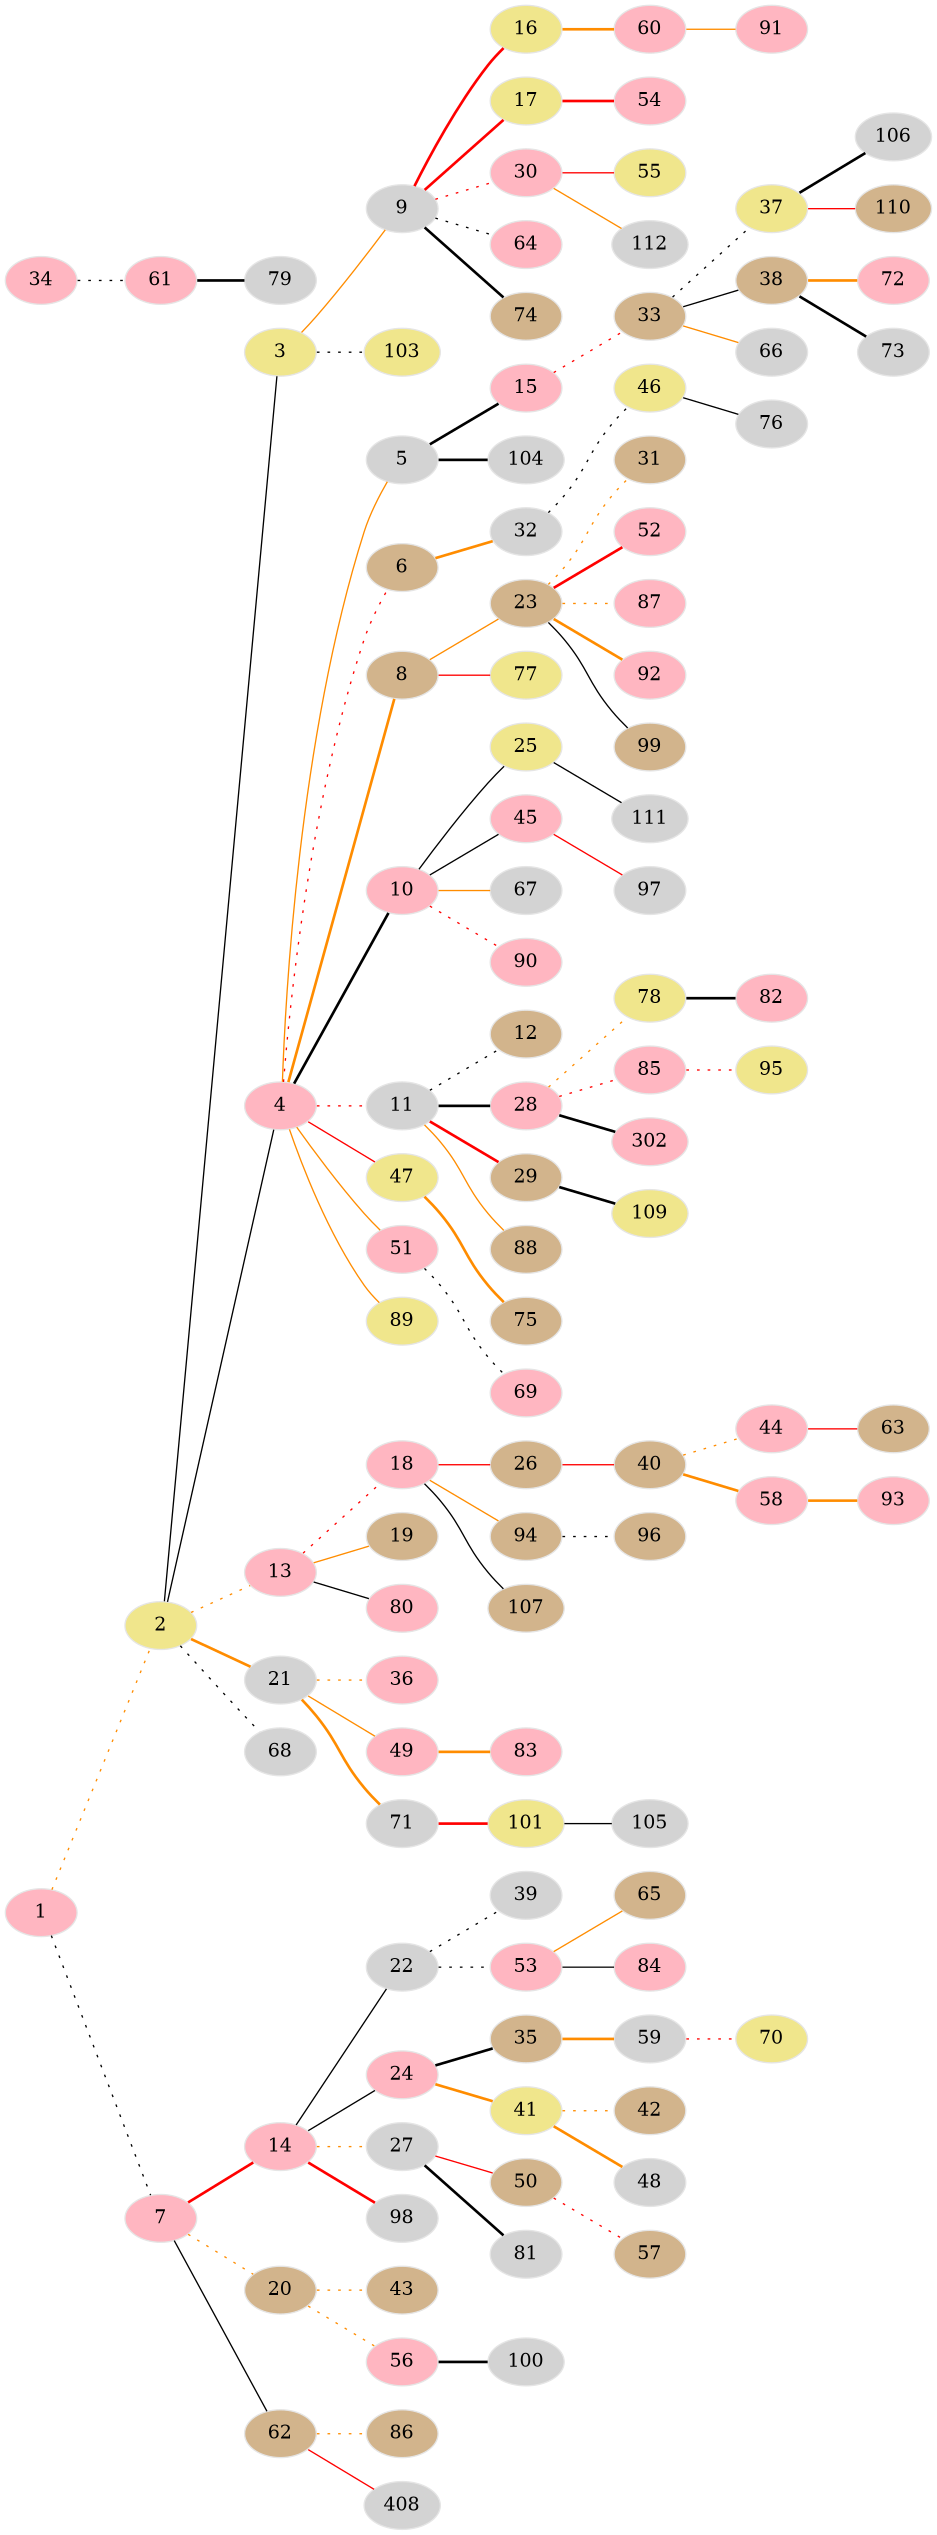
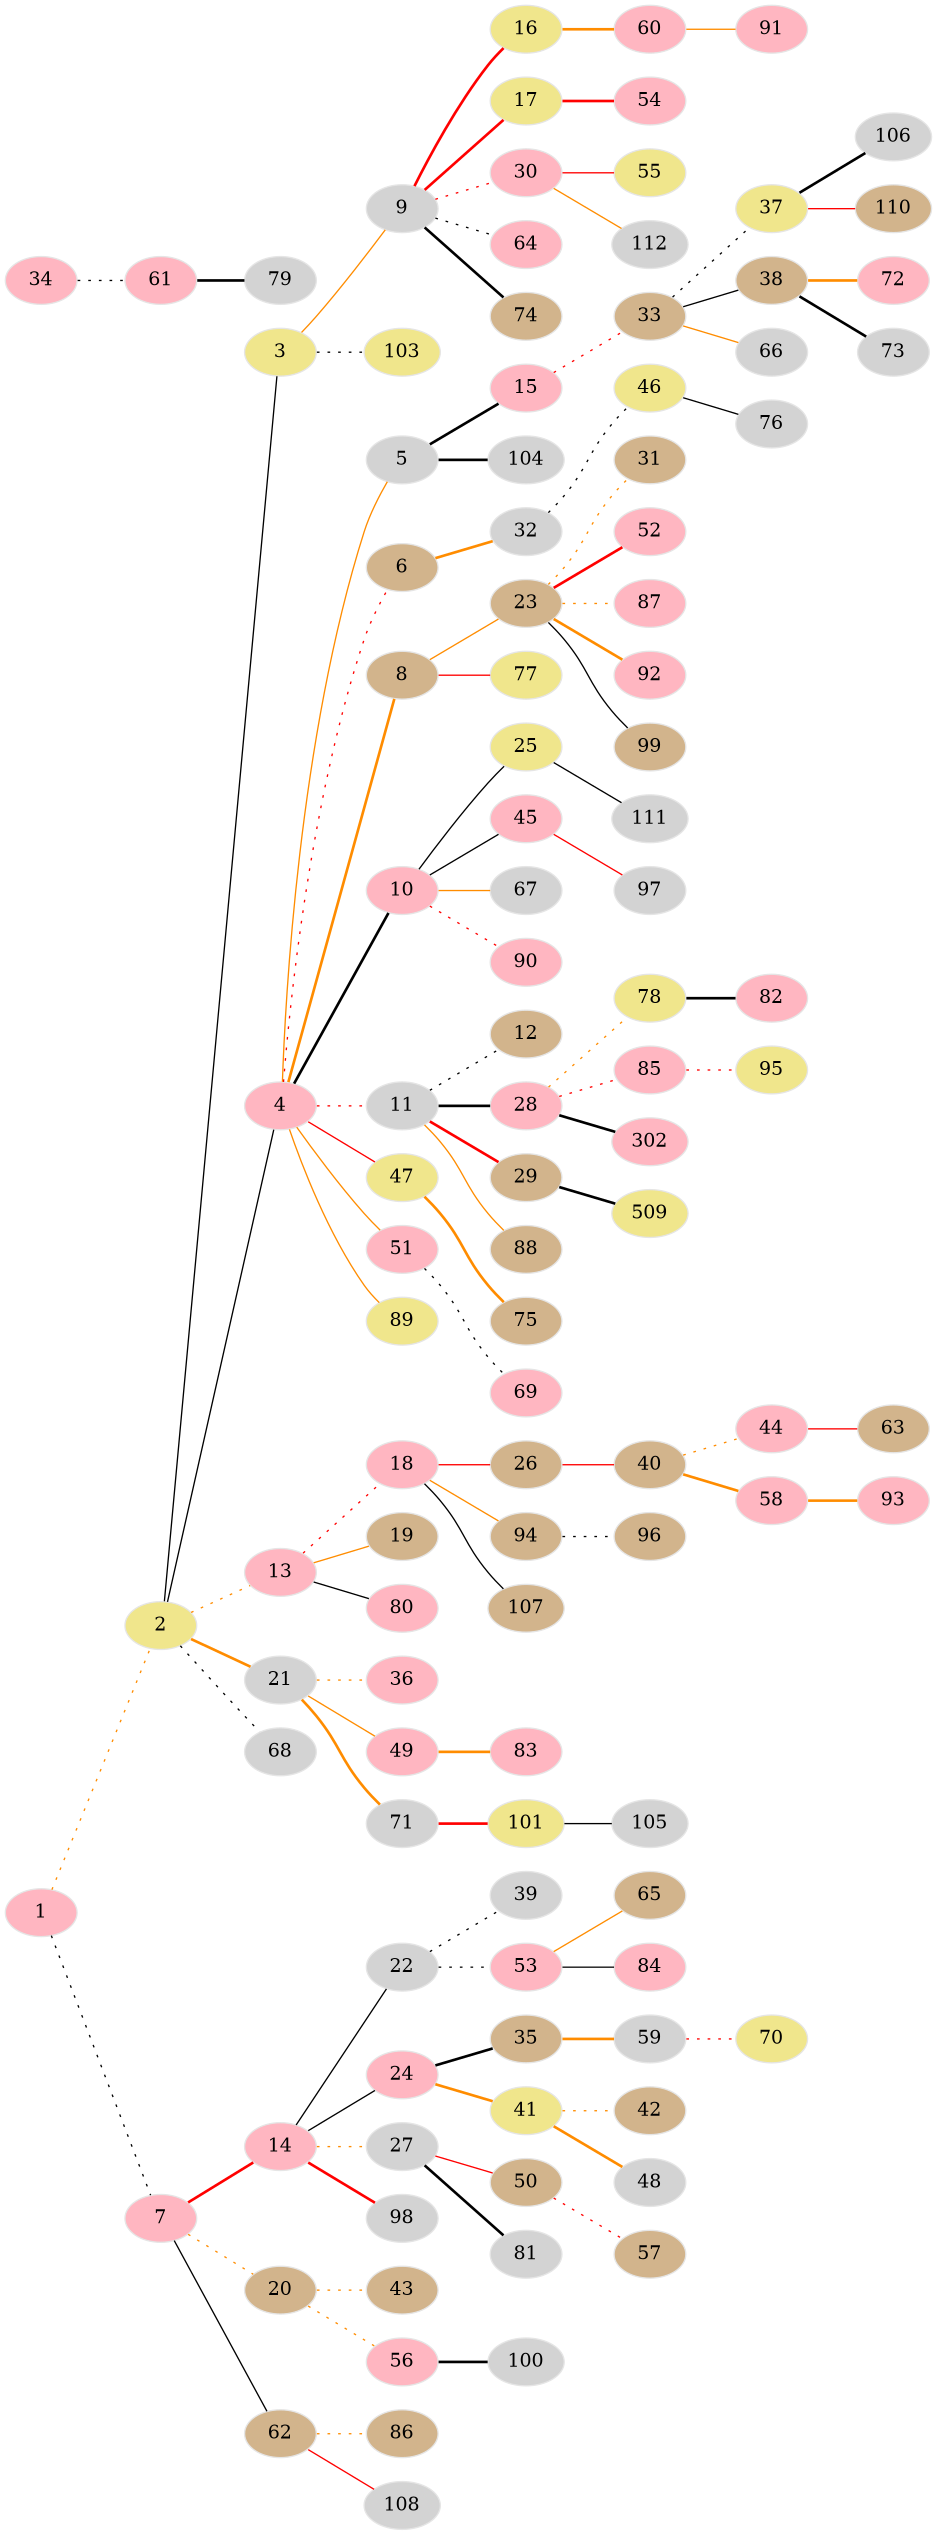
  graph {
    rankdir=LR
    node [color=gray90 fillcolor=lightpink style=filled]
    edge [color=black style=solid]
    2 [fillcolor=khaki]
    1
    7
    3 [fillcolor=khaki]
    4
    13
    21 [fillcolor=lightgrey]
    68 [fillcolor=lightgrey]
    14
    20 [fillcolor=tan]
    62 [fillcolor=tan]
    9 [fillcolor=lightgrey]
    103 [fillcolor=khaki]
    5 [fillcolor=lightgrey]
    6 [fillcolor=tan]
    8 [fillcolor=tan]
    10
    11 [fillcolor=lightgrey]
    47 [fillcolor=khaki]
    51
    89 [fillcolor=khaki]
    18
    19 [fillcolor=tan]
    80
    36
    49
    71 [fillcolor=lightgrey]
    16 [fillcolor=khaki]
    17 [fillcolor=khaki]
    30
    64
    74 [fillcolor=tan]
    15
    104 [fillcolor=lightgrey]
    32 [fillcolor=lightgrey]
    23 [fillcolor=tan]
    77 [fillcolor=khaki]
    25 [fillcolor=khaki]
    45
    67 [fillcolor=lightgrey]
    90
    12 [fillcolor=tan]
    28
    29 [fillcolor=tan]
    88 [fillcolor=tan]
    75 [fillcolor=tan]
    69
    33 [fillcolor=tan]
    46 [fillcolor=khaki]
    22 [fillcolor=lightgrey]
    24
    27 [fillcolor=lightgrey]
    98 [fillcolor=lightgrey]
    43 [fillcolor=tan]
    56
    86 [fillcolor=tan]
-   108 [fillcolor=lightgrey label=408]
+   108 [fillcolor=lightgrey]
    31 [fillcolor=tan]
    52
    87
    92
    99 [fillcolor=tan]
    60
    54
    55 [fillcolor=khaki]
    112 [fillcolor=lightgrey]
    111 [fillcolor=lightgrey]
    97 [fillcolor=lightgrey]
    78 [fillcolor=khaki]
    85
    n71 [label=302]
-   109 [fillcolor=khaki]
+   109 [fillcolor=khaki label=509]
    26 [fillcolor=tan]
    94 [fillcolor=tan]
    107 [fillcolor=tan]
    39 [fillcolor=lightgrey]
    53
    35 [fillcolor=tan]
    41 [fillcolor=khaki]
    50 [fillcolor=tan]
    81 [fillcolor=lightgrey]
    37 [fillcolor=khaki]
    38 [fillcolor=tan]
    66 [fillcolor=lightgrey]
    91
    40 [fillcolor=tan]
    96 [fillcolor=tan]
    100 [fillcolor=lightgrey]
    83
    101 [fillcolor=khaki]
    34
    61
    65 [fillcolor=tan]
    84
    59 [fillcolor=lightgrey]
    42 [fillcolor=tan]
    48 [fillcolor=lightgrey]
    44
    58
    57 [fillcolor=tan]
    82
    95 [fillcolor=khaki]
    76 [fillcolor=lightgrey]
    106 [fillcolor=lightgrey]
    110 [fillcolor=tan]
    72
    73 [fillcolor=lightgrey]
    79 [fillcolor=lightgrey]
    70 [fillcolor=khaki]
    63 [fillcolor=tan]
    93
    105 [fillcolor=lightgrey]
    2 -- 3
    2 -- 4
    2 -- 13 [color=darkorange style=dotted]
    2 -- 21 [color=darkorange style=bold]
    2 -- 68 [style=dotted]
    1 -- 2 [color=darkorange style=dotted]
    1 -- 7 [style=dotted]
    7 -- 14 [color=red style=bold]
    7 -- 20 [color=darkorange style=dotted]
    7 -- 62
    3 -- 9 [color=darkorange]
    3 -- 103 [style=dotted]
    4 -- 5 [color=darkorange]
    4 -- 6 [color=red style=dotted]
    4 -- 8 [color=darkorange style=bold]
    4 -- 10 [style=bold]
    4 -- 11 [color=red style=dotted]
    4 -- 47 [color=red]
    4 -- 51 [color=darkorange]
    4 -- 89 [color=darkorange]
    13 -- 18 [color=red style=dotted]
    13 -- 19 [color=darkorange]
    13 -- 80
    21 -- 36 [color=darkorange style=dotted]
    21 -- 49 [color=darkorange]
    21 -- 71 [color=darkorange style=bold]
    14 -- 22
    14 -- 24
    14 -- 27 [color=darkorange style=dotted]
    14 -- 98 [color=red style=bold]
    20 -- 43 [color=darkorange style=dotted]
    20 -- 56 [color=darkorange style=dotted]
    62 -- 86 [color=darkorange style=dotted]
    62 -- 108 [color=red]
    9 -- 16 [color=red style=bold]
    9 -- 17 [color=red style=bold]
    9 -- 30 [color=red style=dotted]
    9 -- 64 [style=dotted]
    9 -- 74 [style=bold]
    5 -- 15 [style=bold]
    5 -- 104 [style=bold]
    6 -- 32 [color=darkorange style=bold]
    8 -- 23 [color=darkorange]
    8 -- 77 [color=red]
    10 -- 25
    10 -- 45
    10 -- 67 [color=darkorange]
    10 -- 90 [color=red style=dotted]
    11 -- 12 [style=dotted]
    11 -- 28 [style=bold]
    11 -- 29 [color=red style=bold]
    11 -- 88 [color=darkorange]
    47 -- 75 [color=darkorange style=bold]
    51 -- 69 [style=dotted]
    18 -- 26 [color=red]
    18 -- 94 [color=darkorange]
    18 -- 107
    49 -- 83 [color=darkorange style=bold]
    71 -- 101 [color=red style=bold]
    16 -- 60 [color=darkorange style=bold]
    17 -- 54 [color=red style=bold]
    30 -- 55 [color=red]
    30 -- 112 [color=darkorange]
    15 -- 33 [color=red style=dotted]
    32 -- 46 [style=dotted]
    23 -- 31 [color=darkorange style=dotted]
    23 -- 52 [color=red style=bold]
    23 -- 87 [color=darkorange style=dotted]
    23 -- 92 [color=darkorange style=bold]
    23 -- 99
    25 -- 111
    45 -- 97 [color=red]
    28 -- 78 [color=darkorange style=dotted]
    28 -- 85 [color=red style=dotted]
    28 -- n71 [style=bold]
    29 -- 109 [style=bold]
    33 -- 37 [style=dotted]
    33 -- 38
    33 -- 66 [color=darkorange]
    46 -- 76
    22 -- 39 [style=dotted]
    22 -- 53 [style=dotted]
    24 -- 35 [style=bold]
    24 -- 41 [color=darkorange style=bold]
    27 -- 50 [color=red]
    27 -- 81 [style=bold]
    56 -- 100 [style=bold]
    60 -- 91 [color=darkorange]
    78 -- 82 [style=bold]
    85 -- 95 [color=red style=dotted]
    26 -- 40 [color=red]
    94 -- 96 [style=dotted]
    53 -- 65 [color=darkorange]
    53 -- 84
    35 -- 59 [color=darkorange style=bold]
    41 -- 42 [color=darkorange style=dotted]
    41 -- 48 [color=darkorange style=bold]
    50 -- 57 [color=red style=dotted]
    37 -- 106 [style=bold]
    37 -- 110 [color=red]
    38 -- 72 [color=darkorange style=bold]
    38 -- 73 [style=bold]
    40 -- 44 [color=darkorange style=dotted]
    40 -- 58 [color=darkorange style=bold]
    101 -- 105
    34 -- 61 [style=dotted]
    61 -- 79 [style=bold]
    59 -- 70 [color=red style=dotted]
    44 -- 63 [color=red]
    58 -- 93 [color=darkorange style=bold]
  }
